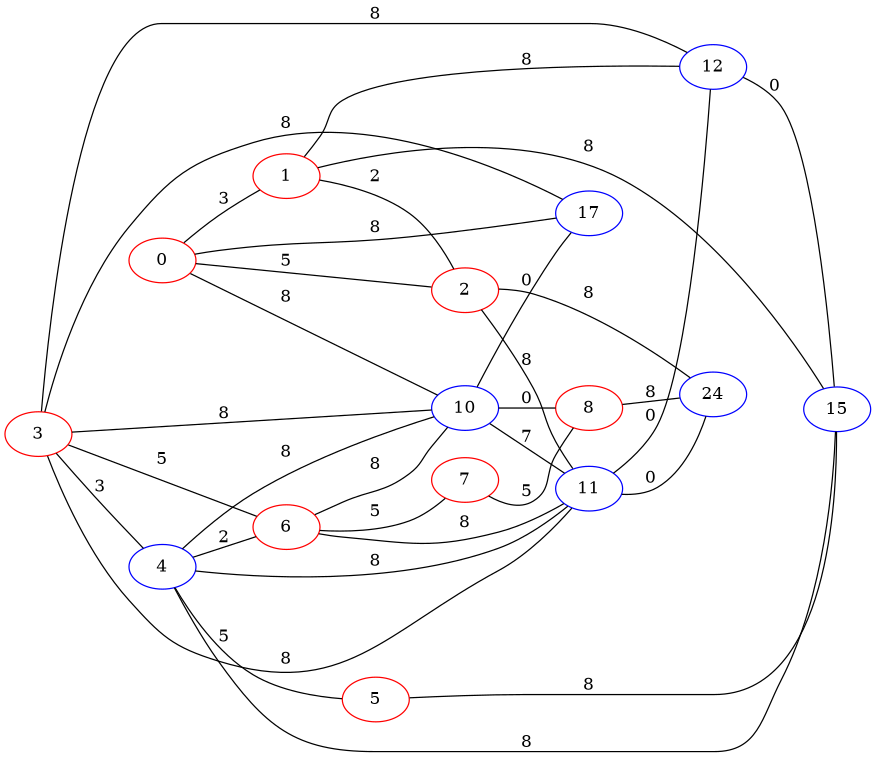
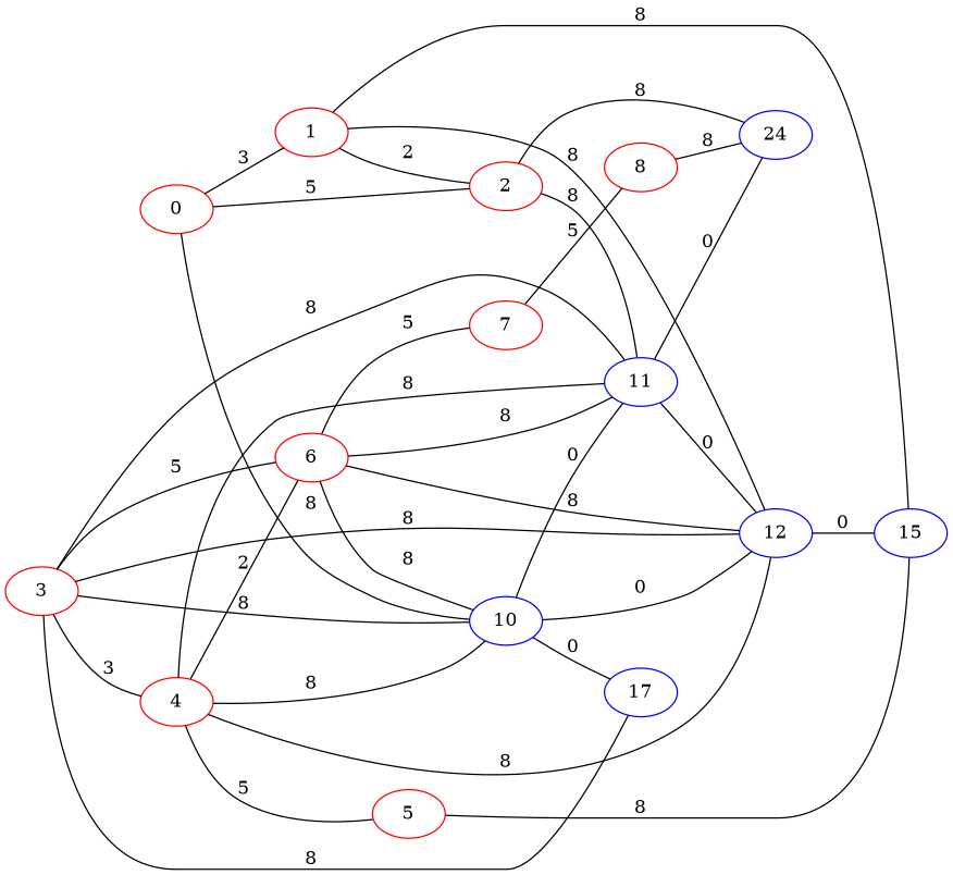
  graph {
    rankdir=LR
    node [color=red weight=1]
    0
    1
    2
    10 [color=blue weight=3]
    n5 [color=blue label=17 weight=3]
    12 [color=blue weight=3]
    15 [color=blue weight=3]
    11 [color=blue weight=3]
    n9 [color=blue label=24 weight=3]
    3
-   4 [color=blue]
+   4
    6
    5
    7
    8
    0 -- 1 [label=3]
    0 -- 2 [label=5]
    0 -- 10 [label=8]
-   0 -- n5 [label=8]
    1 -- 2 [label=2]
    1 -- 12 [label=8]
    1 -- 15 [label=8]
    2 -- 11 [label=8]
    2 -- n9 [label=8]
    10 -- n5 [label=0]
-   10 -- 8 [label=0]
-   10 -- 11 [label=7]
+   10 -- 12 [label=0]
+   10 -- 11 [label=0]
    12 -- 15 [label=0]
    11 -- 12 [label=0]
    11 -- n9 [label=0]
    3 -- 10 [label=8]
    3 -- n5 [label=8]
    3 -- 12 [label=8]
    3 -- 11 [label=8]
    3 -- 4 [label=3]
    3 -- 6 [label=5]
    4 -- 10 [label=8]
-   4 -- 15 [label=8]
+   4 -- 12 [label=8]
    4 -- 11 [label=8]
    4 -- 6 [label=2]
    4 -- 5 [label=5]
    6 -- 10 [label=8]
+   6 -- 12 [label=8]
    6 -- 11 [label=8]
    6 -- 7 [label=5]
    5 -- 15 [label=8]
    7 -- 8 [label=5]
    8 -- n9 [label=8]
  }
